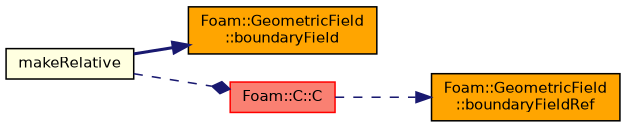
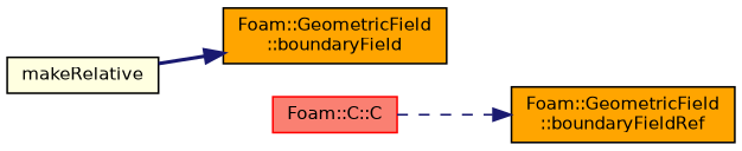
  digraph {
    rankdir=LR
    node [color=black fillcolor=orange fontname=Helvetica fontsize=10 shape=record style=filled]
    edge [arrowhead=normal color=midnightblue fontname=Helvetica fontsize=10 labelfontname=Helvetica labelfontsize=10 style=dashed]
    n1 [fillcolor=lightyellow fontcolor=black height=0.2 label=makeRelative width=0.4]
    n2 [height=0.2 label="Foam::GeometricField\l::boundaryField" width=0.4]
    n3 [color=red fillcolor=salmon height=0.2 label="Foam::C::C" width=0.4]
    n4 [height=0.2 label="Foam::GeometricField\l::boundaryFieldRef" width=0.4]
    n1 -> n2 [style=bold]
-   n1 -> n3 [arrowhead=diamond]
    n3 -> n4
  }
